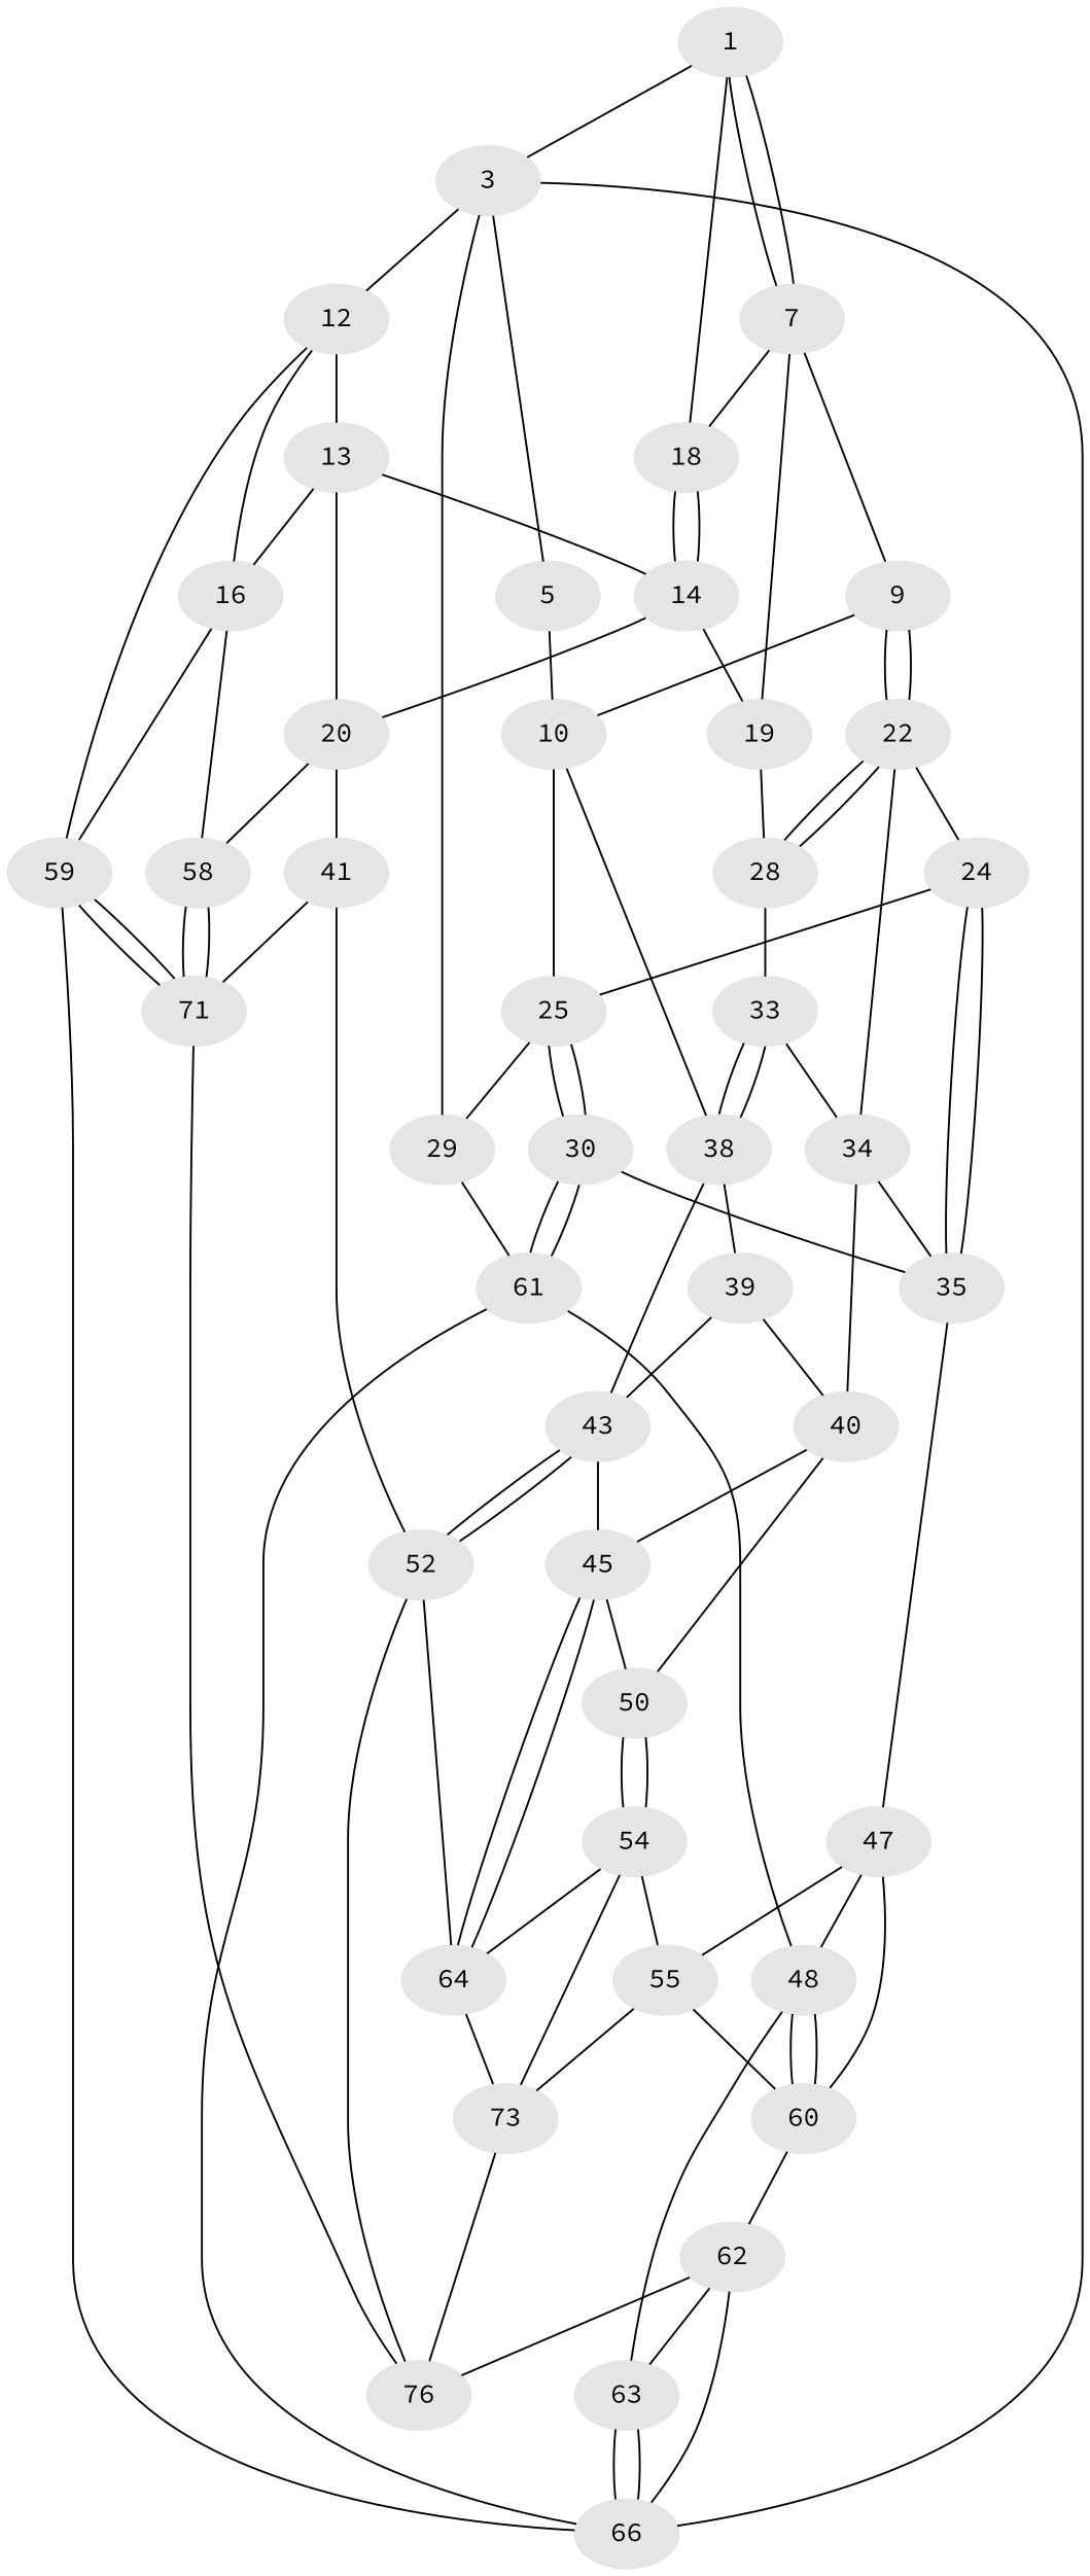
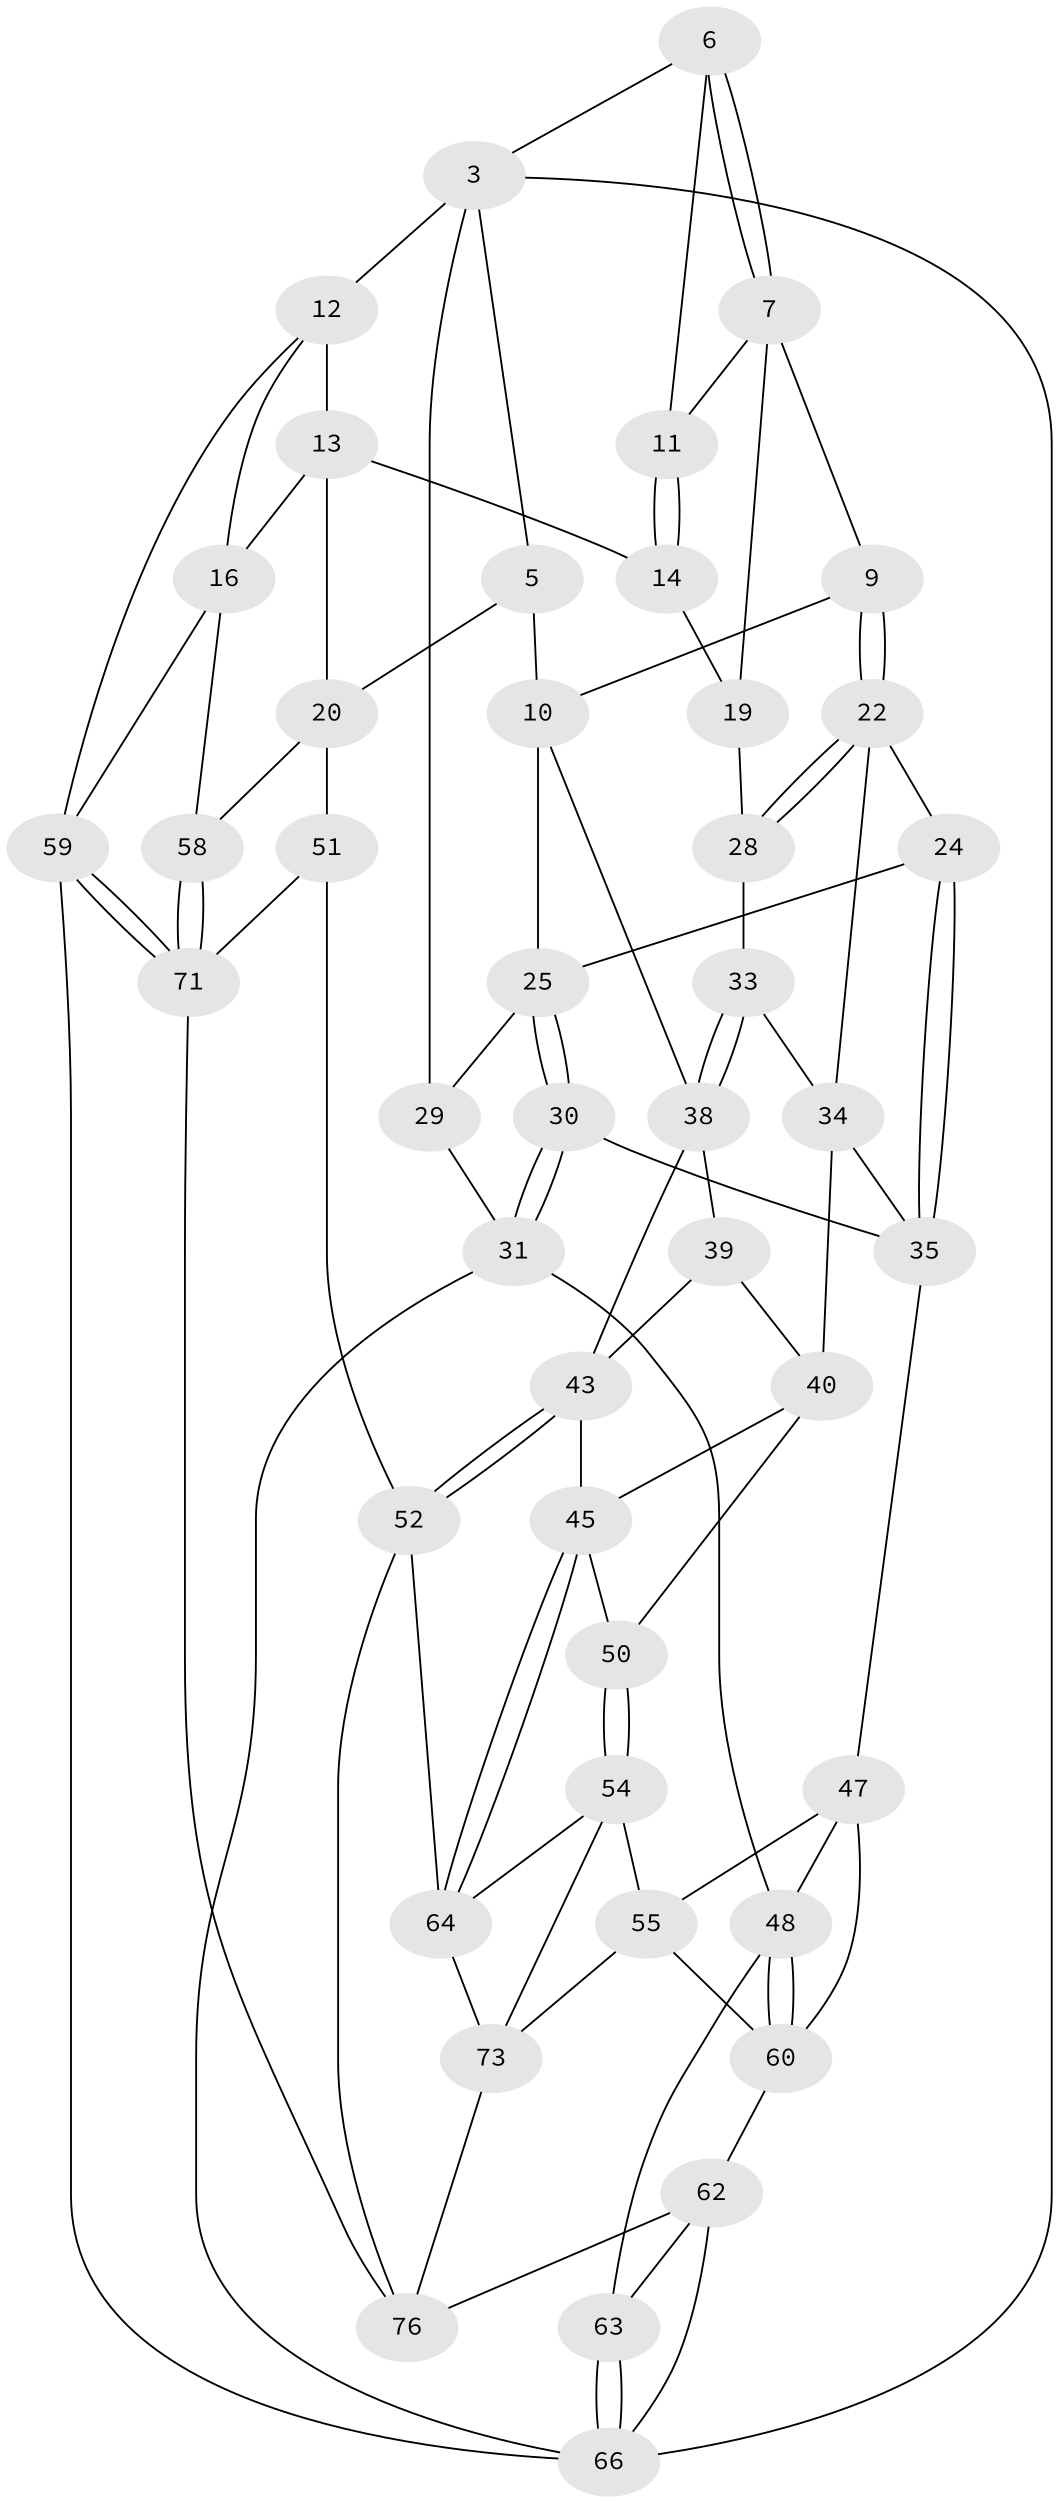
  graph {
    fontname="Source Code Pro"
    node [color=gray90 fontname="Source Code Pro" style=filled]
    edge [fontname="Source Code Pro"]
-   1 [super="+2"]
+   1 [super="+2" label=6]
    3 [super="+4"]
    7 [super="+8"]
-   11 [label=18]
+   11
    5 [super="+6"]
    12 [super="+15"]
    29
    66 [super="+67"]
    9
    19 [super="+27"]
    14 [super="+18"]
    10 [super="+21"]
    13 [super="+17"]
    16 [super="+57"]
    59
-   31 [super="+32" label=61]
+   31 [super="+32"]
    25 [super="+26"]
    38 [super="+42"]
    22 [super="+23"]
    28
    24
    34 [super="+36"]
    30
    20 [super="+50"]
    58
    71 [super="+72"]
-   51 [label=41]
+   51
    33
    39
    43 [super="+44"]
    52 [super="+68"]
    35 [super="+37"]
    40 [super="+41"]
    47 [super="+56"]
    48 [super="+49"]
    60 [super="+61"]
    63
    45 [super="+46"]
    n39 [label=50]
    55 [super="+70"]
    64 [super="+69"]
    54 [super="+65"]
    76 [super="+77"]
    73 [super="+74"]
    62 [super="+75"]
    1 -- 3
    1 -- 7
    1 -- 7
    1 -- 11
    3 -- 5
    3 -- 12 [weight=2]
    3 -- 29
    3 -- 66
    7 -- 11
    7 -- 9
    7 -- 19
    11 -- 14
    11 -- 14
    5 -- 10 [weight=2]
    12 -- 13
    12 -- 16
    12 -- 59
    29 -- 31
    9 -- 10
    9 -- 22
    9 -- 22
    19 -- 28
    14 -- 19
-   14 -- 20
+   5 -- 20
    10 -- 25
    10 -- 38
    13 -- 14
    13 -- 16
    13 -- 20
    16 -- 59
    16 -- 58
    59 -- 66
    59 -- 71
    59 -- 71
    31 -- 66
    31 -- 48
    25 -- 29
    25 -- 30
    25 -- 30
    38 -- 39
    38 -- 43
    22 -- 28
    22 -- 28
    22 -- 24
    22 -- 34
    28 -- 33
    24 -- 25
    24 -- 35
    24 -- 35
    34 -- 35
    34 -- 40
    30 -- 31
    30 -- 31
    30 -- 35
    20 -- 58
    20 -- 51
    58 -- 71
    58 -- 71
    71 -- 76
    51 -- 71
    51 -- 52
    33 -- 38
    33 -- 38
    33 -- 34
    39 -- 43
    39 -- 40
    43 -- 52
    43 -- 52
    43 -- 45
    52 -- 64
    52 -- 76
    35 -- 47
    40 -- 45
    40 -- n39
    47 -- 48
    47 -- 60
    47 -- 55
    48 -- 60
    48 -- 60
    48 -- 63
    60 -- 62
    63 -- 66
    63 -- 66
    45 -- n39
    45 -- 64
    45 -- 64
    n39 -- 54
    n39 -- 54
    55 -- 60
    55 -- 73
    64 -- 73
    54 -- 55
    54 -- 64
    54 -- 73
    73 -- 76
    62 -- 66
    62 -- 63
    62 -- 76
  }
